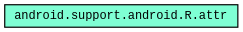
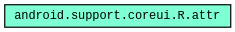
  digraph {
    rankdir=TB
    fontname="Liberation Mono"
-   n1 [color=black fillcolor=aquamarine fontname="Liberation Mono" fontsize=10 height=0.2 label="android.support.android.R.attr" shape=box style=filled width=0.4]
+   n1 [color=black fillcolor=aquamarine fontname="Liberation Mono" fontsize=10 height=0.2 label="android.support.coreui.R.attr" shape=box style=filled width=0.4]
  }
